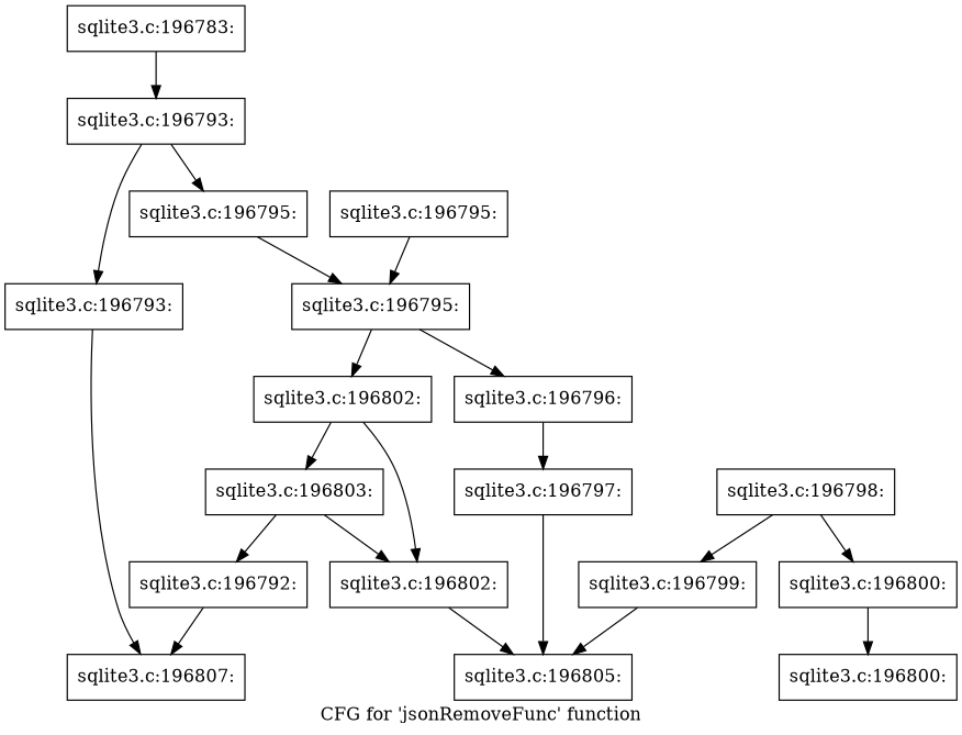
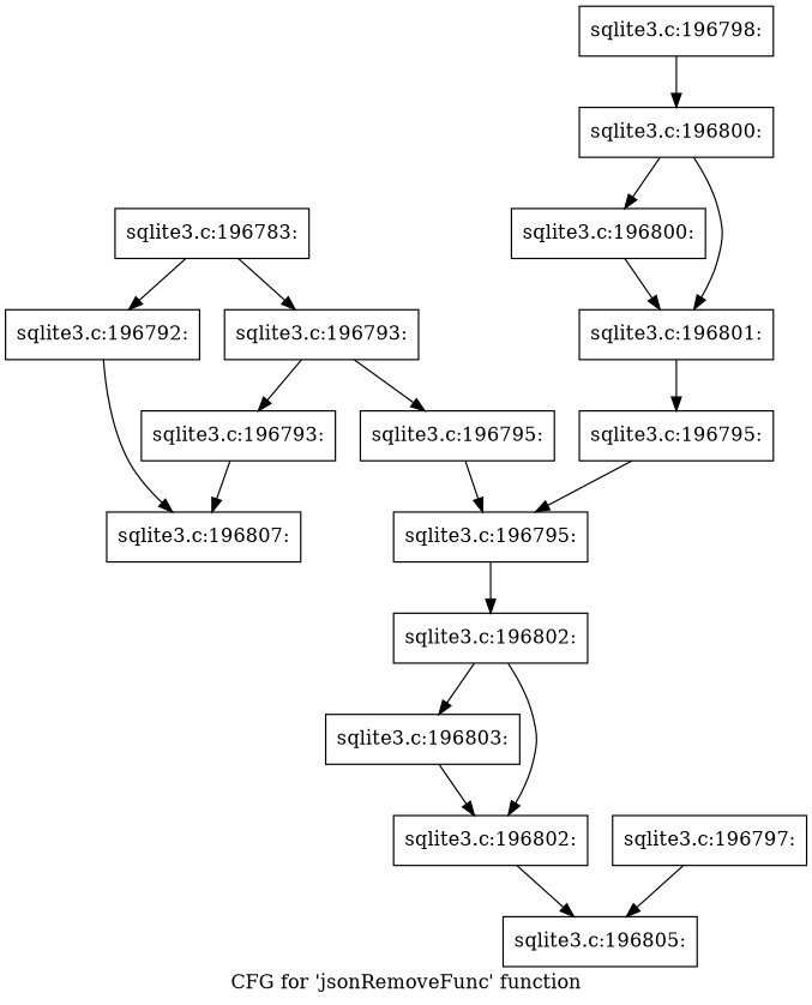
  digraph {
    label="CFG for 'jsonRemoveFunc' function"
    node [shape=record]
    n1 [label="{sqlite3.c:196783:}"]
    n2 [label="{sqlite3.c:196792:}"]
    n3 [label="{sqlite3.c:196793:}"]
    n4 [label="{sqlite3.c:196807:}"]
    n5 [label="{sqlite3.c:196793:}"]
    n6 [label="{sqlite3.c:196795:}"]
    n7 [label="{sqlite3.c:196795:}"]
-   n8 [label="{sqlite3.c:196796:}"]
    n9 [label="{sqlite3.c:196802:}"]
    n10 [label="{sqlite3.c:196797:}"]
    n11 [label="{sqlite3.c:196803:}"]
    n12 [label="{sqlite3.c:196802:}"]
    n13 [label="{sqlite3.c:196805:}"]
    n14 [label="{sqlite3.c:196798:}"]
-   n15 [label="{sqlite3.c:196799:}"]
    n16 [label="{sqlite3.c:196800:}"]
    n17 [label="{sqlite3.c:196800:}"]
+   n18 [label="{sqlite3.c:196801:}"]
    n19 [label="{sqlite3.c:196795:}"]
-   n11 -> n2
+   n1 -> n2
    n1 -> n3
    n2 -> n4
    n3 -> n5
    n3 -> n6
    n5 -> n4
    n6 -> n7
-   n7 -> n8
    n7 -> n9
-   n8 -> n10
    n9 -> n11
    n9 -> n12
    n10 -> n13
    n11 -> n12
    n12 -> n13
-   n14 -> n15
    n14 -> n16
-   n15 -> n13
    n16 -> n17
+   n16 -> n18
+   n17 -> n18
+   n18 -> n19
    n19 -> n7
  }
